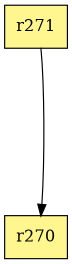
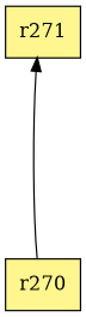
  digraph {
    rankdir=BT
    ranksep=2.0
    node [fillcolor=khaki1 shape=record style=filled]
    n1 [label="{r270}"]
    n2 [label="{r271}"]
-   n2 -> n1
+   n1 -> n2
  }
